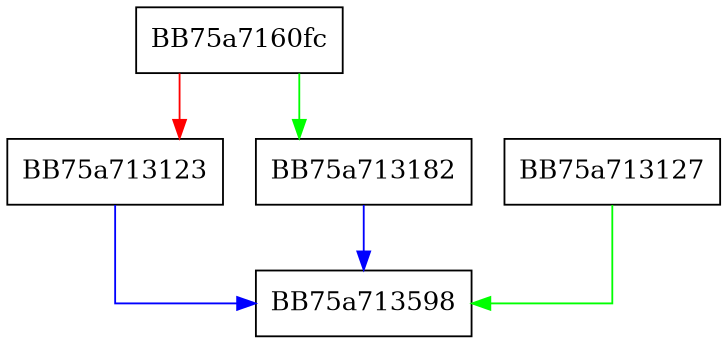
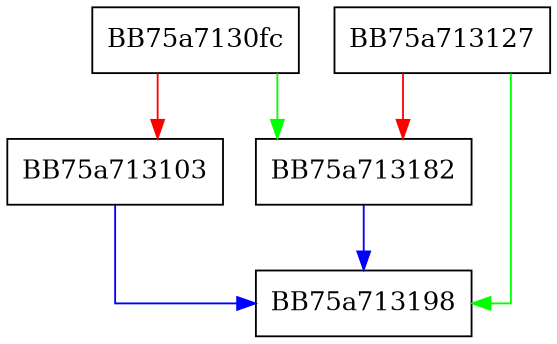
  digraph {
    splines=ortho
    node [shape=box]
    edge [color=red]
-   BB75a7130fc [label=BB75a7160fc]
-   BB75a713123
+   BB75a7130fc
+   BB75a713123 [label=BB75a713103]
    BB75a713182
    BB75a713127
-   BB75a713198 [label=BB75a713598]
+   BB75a713198
    BB75a7130fc -> BB75a713123
    BB75a7130fc -> BB75a713182 [color=green]
    BB75a713123 -> BB75a713198 [color=blue]
    BB75a713182 -> BB75a713198 [color=blue]
+   BB75a713127 -> BB75a713182
    BB75a713127 -> BB75a713198 [color=green]
  }
